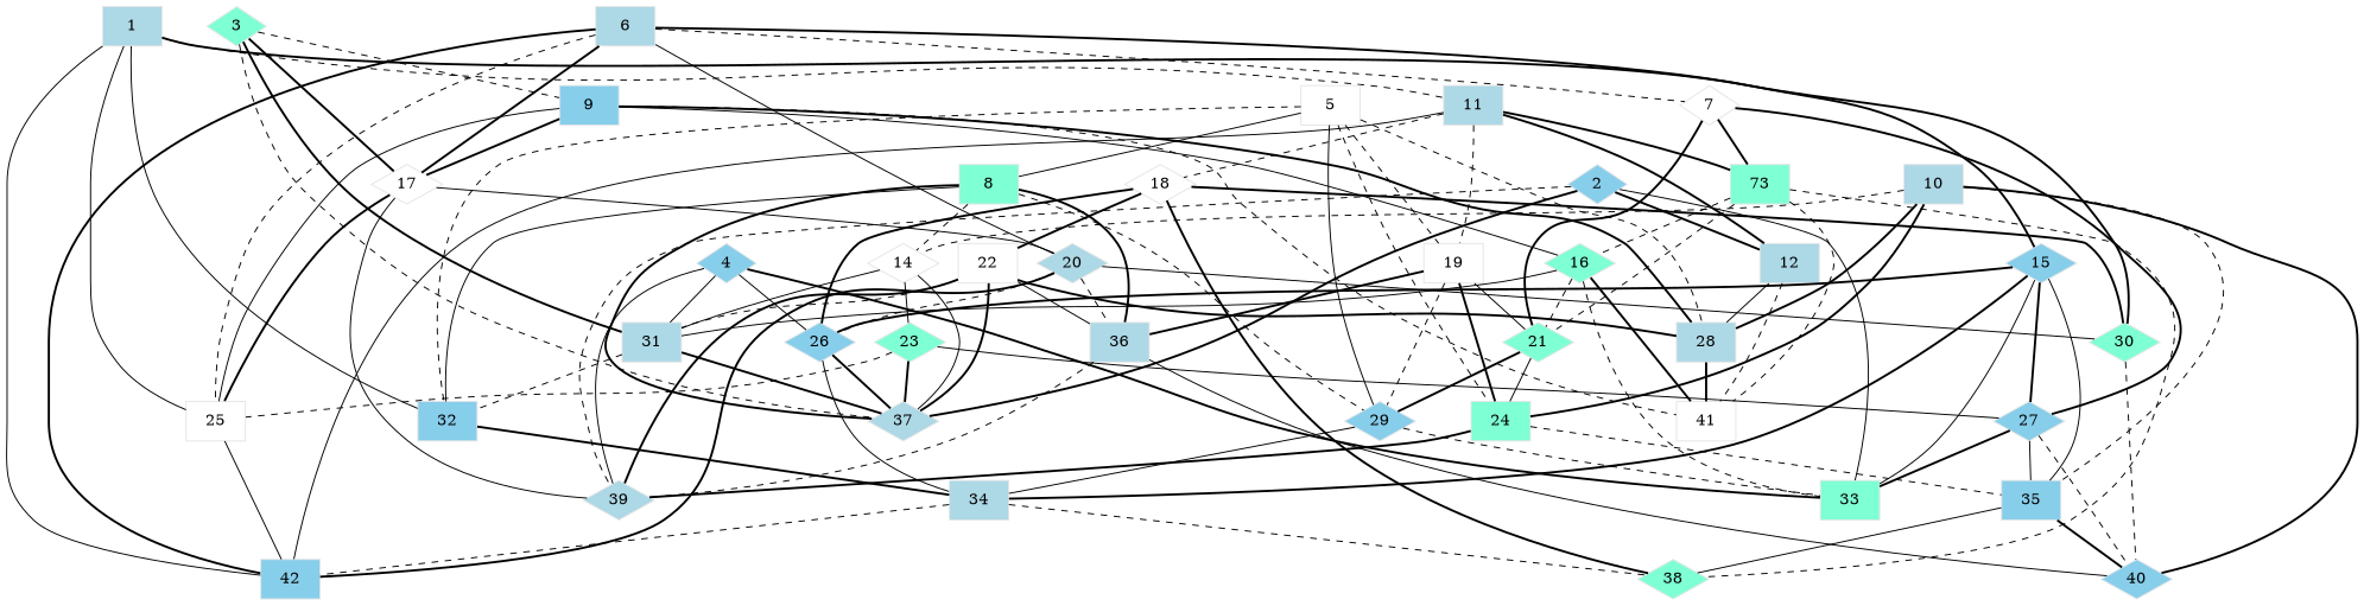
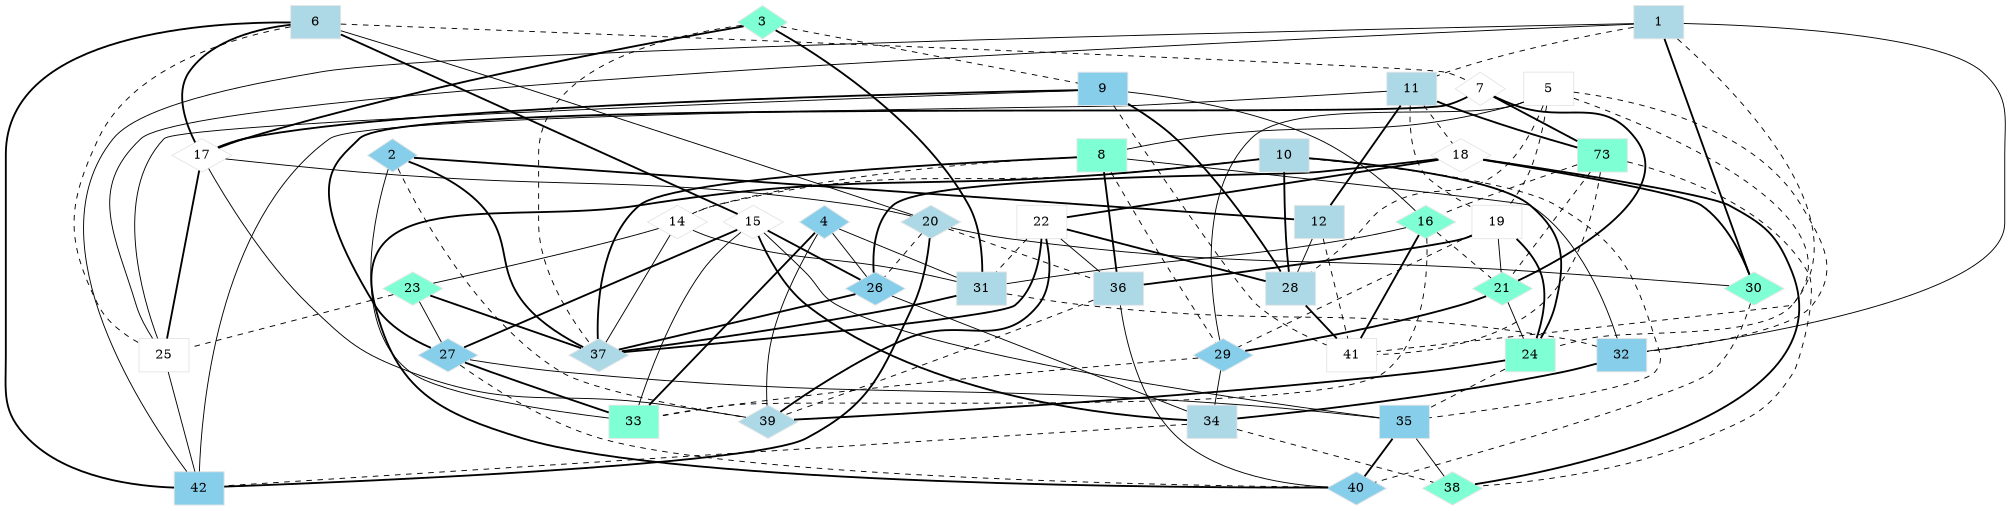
  graph {
    node [color=gray90 fillcolor=lightblue shape=box style=filled]
    edge [style=bold weight=1.0]
    1
    11
    25 [fillcolor=white]
    30 [fillcolor=aquamarine shape=diamond]
    32 [fillcolor=skyblue]
    41 [fillcolor=white]
    42 [fillcolor=skyblue]
    12
    19 [fillcolor=white]
    n10 [fillcolor=aquamarine label=73]
    18 [fillcolor=white shape=diamond]
    40 [fillcolor=skyblue shape=diamond]
    34
    2 [fillcolor=skyblue shape=diamond]
    33 [fillcolor=aquamarine]
    37 [shape=diamond]
    39 [shape=diamond]
    28
    3 [fillcolor=aquamarine shape=diamond]
    9 [fillcolor=skyblue]
    17 [fillcolor=white shape=diamond]
    31
    16 [fillcolor=aquamarine shape=diamond]
    20 [shape=diamond]
    4 [fillcolor=skyblue shape=diamond]
    26 [fillcolor=skyblue shape=diamond]
    5 [fillcolor=white]
    8 [fillcolor=aquamarine]
    24 [fillcolor=aquamarine]
    29 [fillcolor=skyblue shape=diamond]
    14 [fillcolor=white shape=diamond]
    36
    21 [fillcolor=aquamarine shape=diamond]
    35 [fillcolor=skyblue]
    6
    7 [fillcolor=white shape=diamond]
-   15 [fillcolor=skyblue shape=diamond]
+   15 [fillcolor=white shape=diamond]
    27 [fillcolor=skyblue shape=diamond]
    38 [fillcolor=aquamarine shape=diamond]
    23 [fillcolor=aquamarine shape=diamond]
    10
    22 [fillcolor=white]
    1 -- 11 [style=dashed]
    1 -- 25 [style=solid]
    1 -- 30
    1 -- 32 [style=solid]
+   1 -- 41 [style=dashed]
    1 -- 42 [style=solid]
    11 -- 42 [style=solid]
    11 -- 12
    11 -- 19 [style=dashed]
    11 -- n10
    11 -- 18 [style=dashed]
    25 -- 42 [style=solid]
    30 -- 40 [style=dashed weight=2.0]
    32 -- 34
    12 -- 41 [style=dashed]
    12 -- 28 [style=solid]
    19 -- 24
    19 -- 29 [style=dashed]
    19 -- 36
    19 -- 21 [style=solid]
    n10 -- 41 [style=dashed]
    n10 -- 16 [style=dashed]
    n10 -- 21 [style=dashed]
    n10 -- 38 [style=dashed]
    18 -- 30 [weight=2.0]
    18 -- 26
    18 -- 38
    18 -- 22
    34 -- 42 [style=dashed]
    34 -- 38 [style=dashed]
    2 -- 12
    2 -- 33 [style=solid weight=3.0]
    2 -- 37
    2 -- 39 [style=dashed]
    28 -- 41
    3 -- 37 [style=dashed]
    3 -- 9 [style=dashed]
    3 -- 17
    3 -- 31
    9 -- 25 [style=solid]
    9 -- 41 [style=dashed]
    9 -- 28
    9 -- 17
    9 -- 16 [style=solid]
    17 -- 25
    17 -- 39 [style=solid]
    17 -- 20 [style=solid]
    31 -- 32 [style=dashed weight=2.0]
    31 -- 37
    16 -- 41
    16 -- 33 [style=dashed]
    16 -- 31 [style=solid]
    16 -- 21 [style=dashed]
    20 -- 30 [style=solid]
    20 -- 42
    20 -- 26 [style=dashed]
    20 -- 36 [style=dashed]
    4 -- 33
    4 -- 39 [style=solid]
    4 -- 31 [style=solid]
    4 -- 26 [style=solid]
    26 -- 34 [style=solid]
    26 -- 37
    5 -- 32 [style=dashed]
    5 -- 19 [style=dashed]
    5 -- 28 [style=dashed]
    5 -- 8 [style=solid]
    5 -- 24 [style=dashed]
    5 -- 29 [style=solid]
    8 -- 32 [style=solid]
    8 -- 37
    8 -- 29 [style=dashed]
    8 -- 14 [style=dashed]
    8 -- 36
    24 -- 39
    24 -- 35 [style=dashed]
    29 -- 34 [style=solid]
    29 -- 33 [style=dashed]
    14 -- 37 [style=solid]
    14 -- 31 [style=solid]
    14 -- 23 [style=solid]
    36 -- 40 [style=solid]
    36 -- 39 [style=dashed]
    21 -- 24 [style=solid]
    21 -- 29
    35 -- 40
    35 -- 38 [style=solid]
    6 -- 25 [style=dashed]
    6 -- 42
    6 -- 17
    6 -- 20 [style=solid]
    6 -- 7 [style=dashed]
    6 -- 15
    7 -- n10
    7 -- 21
    7 -- 27
    15 -- 34
    15 -- 33 [style=solid]
    15 -- 26
    15 -- 35 [style=solid]
    15 -- 27
    27 -- 40 [style=dashed]
    27 -- 33
    27 -- 35 [style=solid]
    23 -- 25 [style=dashed]
    23 -- 37
    23 -- 27 [style=solid]
    10 -- 40
    10 -- 28
    10 -- 24
    10 -- 14 [style=dashed weight=2.0]
    10 -- 35 [style=dashed]
    22 -- 37
    22 -- 39
    22 -- 28
    22 -- 31 [style=dashed]
    22 -- 36 [style=solid]
  }
